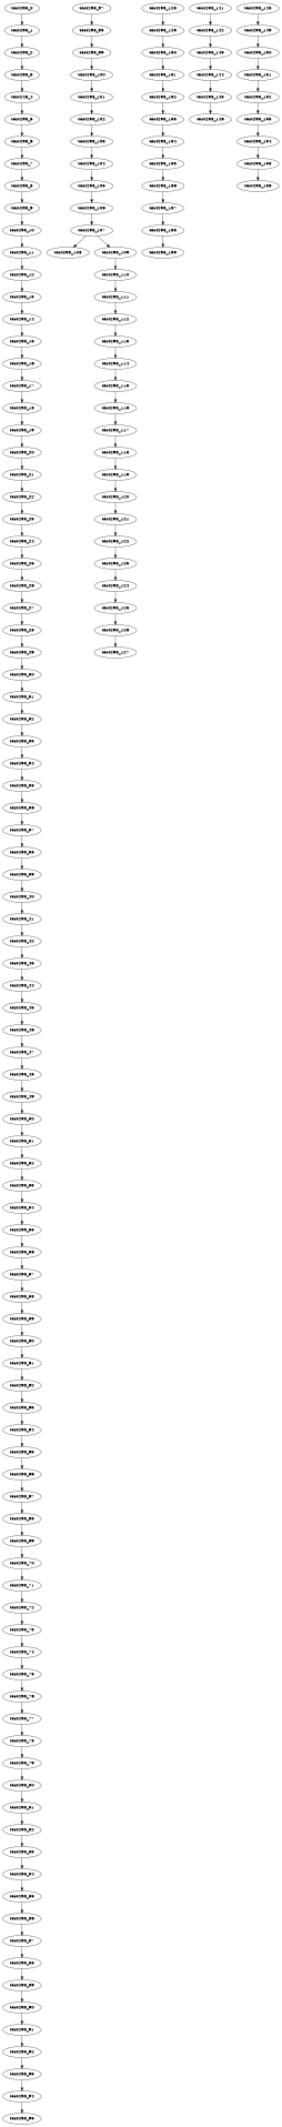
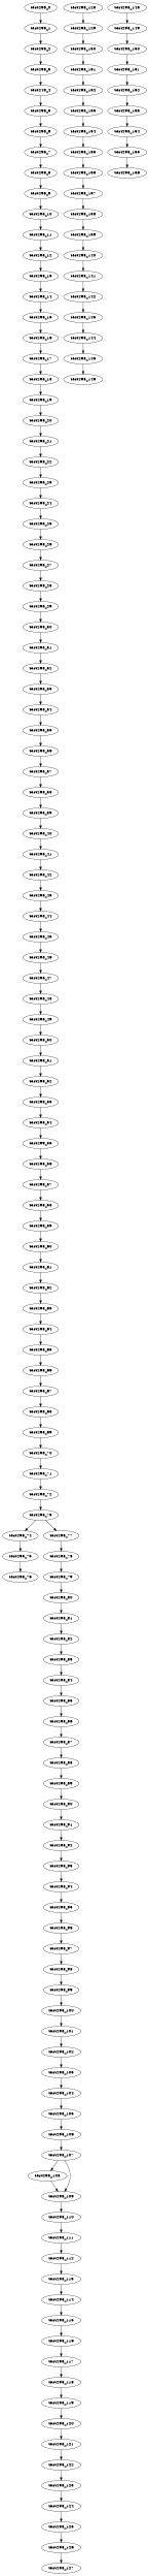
  digraph {
    test298_0
    test298_1
    test298_2
    test298_3
    n5 [label=test248_4]
    test298_5
    test298_6
    test298_7
    test298_8
    test298_9
    test298_10
    test298_11
    test298_12
    test298_13
    test298_14
    test298_15
    test298_16
    test298_17
    test298_18
    test298_19
    test298_20
    test298_21
    test298_22
    test298_23
    test298_24
    test298_25
    test298_26
    test298_27
    test298_28
    test298_29
    test298_30
    test298_31
    test298_32
    test298_33
    test298_34
    test298_35
    test298_36
    test298_37
    test298_38
    test298_39
    test298_40
    test298_41
    test298_42
    test298_43
    test298_44
    test298_45
    test298_46
    test298_47
    test298_48
    test298_49
    test298_50
    test298_51
    test298_52
    test298_53
    test298_54
    n56 [label=test299_55]
    test298_56
    test298_57
    test298_58
    test298_59
    test298_60
    test298_61
    test298_62
    test298_63
    test298_64
    test298_65
    test298_66
    test298_67
    test298_68
    test298_69
    test298_70
    test298_71
    test298_72
    test298_73
    test298_74
    test298_75
    test298_76
    test298_77
    test298_78
    test298_79
    test298_80
    test298_81
    test298_82
    test298_83
    test298_84
    test298_85
    test298_86
    test298_87
    test298_88
    test298_89
    test298_90
    test298_91
    test298_92
    test298_93
    test298_94
    test298_95
+   test298_96
    test298_97
    test298_98
    test298_99
    test298_100
    test298_101
    test298_102
    test298_103
    test298_104
    test298_105
    test298_106
    test298_107
    test298_108
    test298_109
    test298_110
    test298_111
    test298_112
    test298_113
    test298_114
    test298_115
    test298_116
    test298_117
    test298_118
    test298_119
    test298_120
    test298_121
    test298_122
    test298_123
    test298_124
    test298_125
    test298_126
    test298_127
    test298_128
    test298_129
    test298_130
    test298_131
    test298_132
    test298_133
    test298_134
    test298_135
    test298_136
    test298_137
    test298_138
    test298_139
+   test298_140
    test298_141
    test298_142
    test298_143
    test298_144
    test298_145
    test298_146
    test298_148
    test298_149
    test298_150
    test298_151
    test298_152
    test298_153
    test298_154
    test298_155
    test298_156
    test298_0 -> test298_1
    test298_1 -> test298_2
    test298_2 -> test298_3
    test298_3 -> n5
    n5 -> test298_5
    test298_5 -> test298_6
    test298_6 -> test298_7
    test298_7 -> test298_8
    test298_8 -> test298_9
    test298_9 -> test298_10
    test298_10 -> test298_11
    test298_11 -> test298_12
    test298_12 -> test298_13
    test298_13 -> test298_14
    test298_14 -> test298_15
    test298_15 -> test298_16
    test298_16 -> test298_17
    test298_17 -> test298_18
    test298_18 -> test298_19
    test298_19 -> test298_20
    test298_20 -> test298_21
    test298_21 -> test298_22
    test298_22 -> test298_23
    test298_23 -> test298_24
    test298_24 -> test298_25
    test298_25 -> test298_26
    test298_26 -> test298_27
    test298_27 -> test298_28
    test298_28 -> test298_29
    test298_29 -> test298_30
    test298_30 -> test298_31
    test298_31 -> test298_32
    test298_32 -> test298_33
    test298_33 -> test298_34
    test298_34 -> test298_35
    test298_35 -> test298_36
    test298_36 -> test298_37
    test298_37 -> test298_38
    test298_38 -> test298_39
    test298_39 -> test298_40
    test298_40 -> test298_41
    test298_41 -> test298_42
    test298_42 -> test298_43
    test298_43 -> test298_44
    test298_44 -> test298_45
    test298_45 -> test298_46
    test298_46 -> test298_47
    test298_47 -> test298_48
    test298_48 -> test298_49
    test298_49 -> test298_50
    test298_50 -> test298_51
    test298_51 -> test298_52
    test298_52 -> test298_53
    test298_53 -> test298_54
    test298_54 -> n56
    n56 -> test298_56
    test298_56 -> test298_57
    test298_57 -> test298_58
    test298_58 -> test298_59
    test298_59 -> test298_60
    test298_60 -> test298_61
    test298_61 -> test298_62
    test298_62 -> test298_63
    test298_63 -> test298_64
    test298_64 -> test298_65
    test298_65 -> test298_66
    test298_66 -> test298_67
    test298_67 -> test298_68
    test298_68 -> test298_69
    test298_69 -> test298_70
    test298_70 -> test298_71
    test298_71 -> test298_72
    test298_72 -> test298_73
    test298_73 -> test298_74
    test298_74 -> test298_75
    test298_75 -> test298_76
-   test298_76 -> test298_77
+   test298_73 -> test298_77
    test298_77 -> test298_78
    test298_78 -> test298_79
    test298_79 -> test298_80
    test298_80 -> test298_81
    test298_81 -> test298_82
    test298_82 -> test298_83
    test298_83 -> test298_84
    test298_84 -> test298_85
    test298_85 -> test298_86
    test298_86 -> test298_87
    test298_87 -> test298_88
    test298_88 -> test298_89
    test298_89 -> test298_90
    test298_90 -> test298_91
    test298_91 -> test298_92
    test298_92 -> test298_93
    test298_93 -> test298_94
    test298_94 -> test298_95
+   test298_95 -> test298_96
+   test298_96 -> test298_97
    test298_97 -> test298_98
    test298_98 -> test298_99
    test298_99 -> test298_100
    test298_100 -> test298_101
    test298_101 -> test298_102
    test298_102 -> test298_103
    test298_103 -> test298_104
    test298_104 -> test298_105
    test298_105 -> test298_106
    test298_106 -> test298_107
    test298_107 -> test298_108
    test298_107 -> test298_109
+   test298_108 -> test298_109
    test298_109 -> test298_110
    test298_110 -> test298_111
    test298_111 -> test298_112
    test298_112 -> test298_113
    test298_113 -> test298_114
    test298_114 -> test298_115
    test298_115 -> test298_116
    test298_116 -> test298_117
    test298_117 -> test298_118
    test298_118 -> test298_119
    test298_119 -> test298_120
    test298_120 -> test298_121
    test298_121 -> test298_122
    test298_122 -> test298_123
    test298_123 -> test298_124
    test298_124 -> test298_125
    test298_125 -> test298_126
    test298_126 -> test298_127
    test298_128 -> test298_129
    test298_129 -> test298_130
    test298_130 -> test298_131
    test298_131 -> test298_132
    test298_132 -> test298_133
    test298_133 -> test298_134
    test298_134 -> test298_135
    test298_135 -> test298_136
    test298_136 -> test298_137
    test298_137 -> test298_138
    test298_138 -> test298_139
+   test298_139 -> test298_140
+   test298_140 -> test298_141
    test298_141 -> test298_142
    test298_142 -> test298_143
    test298_143 -> test298_144
    test298_144 -> test298_145
    test298_145 -> test298_146
    test298_148 -> test298_149
    test298_149 -> test298_150
    test298_150 -> test298_151
    test298_151 -> test298_152
    test298_152 -> test298_153
    test298_153 -> test298_154
    test298_154 -> test298_155
    test298_155 -> test298_156
  }
